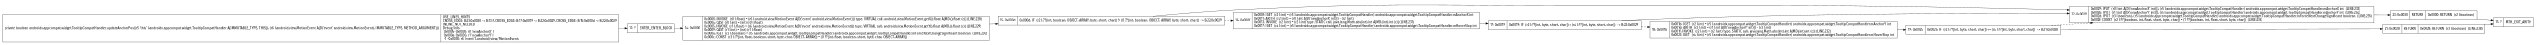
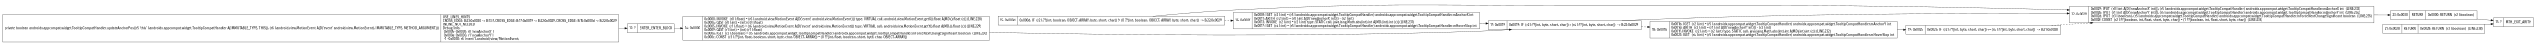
  digraph {
    fontname="Fira Sans"
    rankdir=LR
    node [fontname="Fira Sans" shape=record]
    edge [fontname="Fira Sans"]
    n1 [label="{12\:\ ?|ENTER_ENTER_BLOCK\l}"]
    n2 [label="{14\:\ 0x0000|0x0000: INVOKE  (r0 I:float) = (r6 I:android.view.MotionEvent A[D('event' android.view.MotionEvent)]) type: VIRTUAL call: android.view.MotionEvent.getX():float A[MD:():float (c)] (LINE:228)\l0x0004: CAST (r0 I:int) = (int) (r0 I:float) \l0x0005: INVOKE  (r1 I:float) = (r6 I:android.view.MotionEvent A[D('event' android.view.MotionEvent)]) type: VIRTUAL call: android.view.MotionEvent.getY():float A[MD:():float (c)] (LINE:229)\l0x0009: CAST (r1 I:int) = (int) (r1 I:float) \l0x000a: IGET  (r2 I:boolean) = (r5 I:androidx.appcompat.widget.TooltipCompatHandler) androidx.appcompat.widget.TooltipCompatHandler.mForceNextChangeSignificant boolean  (LINE:230)\l0x000c: CONST  (r3 I:??[int, float, boolean, short, byte, char, OBJECT, ARRAY]) = (0 ??[int, float, boolean, short, byte, char, OBJECT, ARRAY]) \l}"]
    n3 [label="{15\:\ 0x000d|0x000d: IF  (r2 I:??[int, boolean, OBJECT, ARRAY, byte, short, char]) != (0 ??[int, boolean, OBJECT, ARRAY, byte, short, char])  \-\> B:22:0x0029 \l}"]
    n4 [label="{16\:\ 0x000f|0x000f: IGET  (r2 I:int) = (r5 I:androidx.appcompat.widget.TooltipCompatHandler) androidx.appcompat.widget.TooltipCompatHandler.mAnchorX int \l0x0011: ARITH  (r2 I:int) = (r0 I:int A[D('newAnchorX' int)]) \- (r2 I:int) \l0x0013: INVOKE  (r2 I:int) = (r2 I:int) type: STATIC call: java.lang.Math.abs(int):int A[MD:(int):int (c)] (LINE:231)\l0x0017: IGET  (r4 I:int) = (r5 I:androidx.appcompat.widget.TooltipCompatHandler) androidx.appcompat.widget.TooltipCompatHandler.mHoverSlop int \l}"]
    n5 [label="{22\:\ 0x0029|0x0029: IPUT  (r0 I:int A[D('newAnchorX' int)]), (r5 I:androidx.appcompat.widget.TooltipCompatHandler) androidx.appcompat.widget.TooltipCompatHandler.mAnchorX int  (LINE:233)\l0x002b: IPUT  (r1 I:int A[D('newAnchorY' int)]), (r5 I:androidx.appcompat.widget.TooltipCompatHandler) androidx.appcompat.widget.TooltipCompatHandler.mAnchorY int  (LINE:234)\l0x002d: IPUT  (r3 I:boolean), (r5 I:androidx.appcompat.widget.TooltipCompatHandler) androidx.appcompat.widget.TooltipCompatHandler.mForceNextChangeSignificant boolean  (LINE:235)\l0x002f: CONST  (r2 I:??[boolean, int, float, short, byte, char]) = (1 ??[boolean, int, float, short, byte, char])  (LINE:236)\l}"]
    n6 [label="{17\:\ 0x0019|0x0019: IF  (r2 I:??[int, byte, short, char]) \> (r4 I:??[int, byte, short, char])  \-\> B:22:0x0029 \l}"]
    n7 [label="{23\:\ 0x0030|RETURN\l|0x0000: RETURN  (r2 I:boolean) \l}"]
    n8 [label="{18\:\ 0x001b|0x001b: IGET  (r2 I:int) = (r5 I:androidx.appcompat.widget.TooltipCompatHandler) androidx.appcompat.widget.TooltipCompatHandler.mAnchorY int \l0x001d: ARITH  (r2 I:int) = (r1 I:int A[D('newAnchorY' int)]) \- (r2 I:int) \l0x001f: INVOKE  (r2 I:int) = (r2 I:int) type: STATIC call: java.lang.Math.abs(int):int A[MD:(int):int (c)] (LINE:232)\l0x0023: IGET  (r4 I:int) = (r5 I:androidx.appcompat.widget.TooltipCompatHandler) androidx.appcompat.widget.TooltipCompatHandler.mHoverSlop int \l}"]
    n9 [label="{19\:\ 0x0025|0x0025: IF  (r2 I:??[int, byte, short, char]) \<= (r4 I:??[int, byte, short, char])  \-\> B:21:0x0028 \l}"]
    n10 [label="{21\:\ 0x0028|RETURN\l|0x0028: RETURN  (r3 I:boolean)  (LINE:238)\l}"]
    n11 [label="{13\:\ ?|MTH_EXIT_ARITH\l}"]
    n12 [label="{private boolean androidx.appcompat.widget.TooltipCompatHandler.updateAnchorPos((r5 'this' I:androidx.appcompat.widget.TooltipCompatHandler A[IMMUTABLE_TYPE, THIS]), (r6 I:android.view.MotionEvent A[D('event' android.view.MotionEvent), IMMUTABLE_TYPE, METHOD_ARGUMENT]))  | USE_LINES_HINTS\lCROSS_EDGE: B:23:0x0030 \-\> B:13:?, CROSS_EDGE: B:17:0x0019 \-\> B:22:0x0029, CROSS_EDGE: B:15:0x000d \-\> B:22:0x0029\lINLINE_NOT_NEEDED\lDebug Info:\l  0x0005\-0x0030: r0 'newAnchorX' I\l  0x000a\-0x0030: r1 'newAnchorY' I\l  \-1 \-0x0030: r6 'event' Landroid\/view\/MotionEvent;\l}"]
    n1 -> n2
-   n2 -> n3
+   n2 -> n6
    n3 -> n4 [style=dashed]
    n3 -> n5
    n4 -> n6
    n5 -> n7
    n6 -> n5
    n6 -> n8 [style=dashed]
    n7 -> n11
    n8 -> n9
    n9 -> n5 [style=dashed]
-   n9 -> n10
    n10 -> n11
    n12 -> n1
  }
